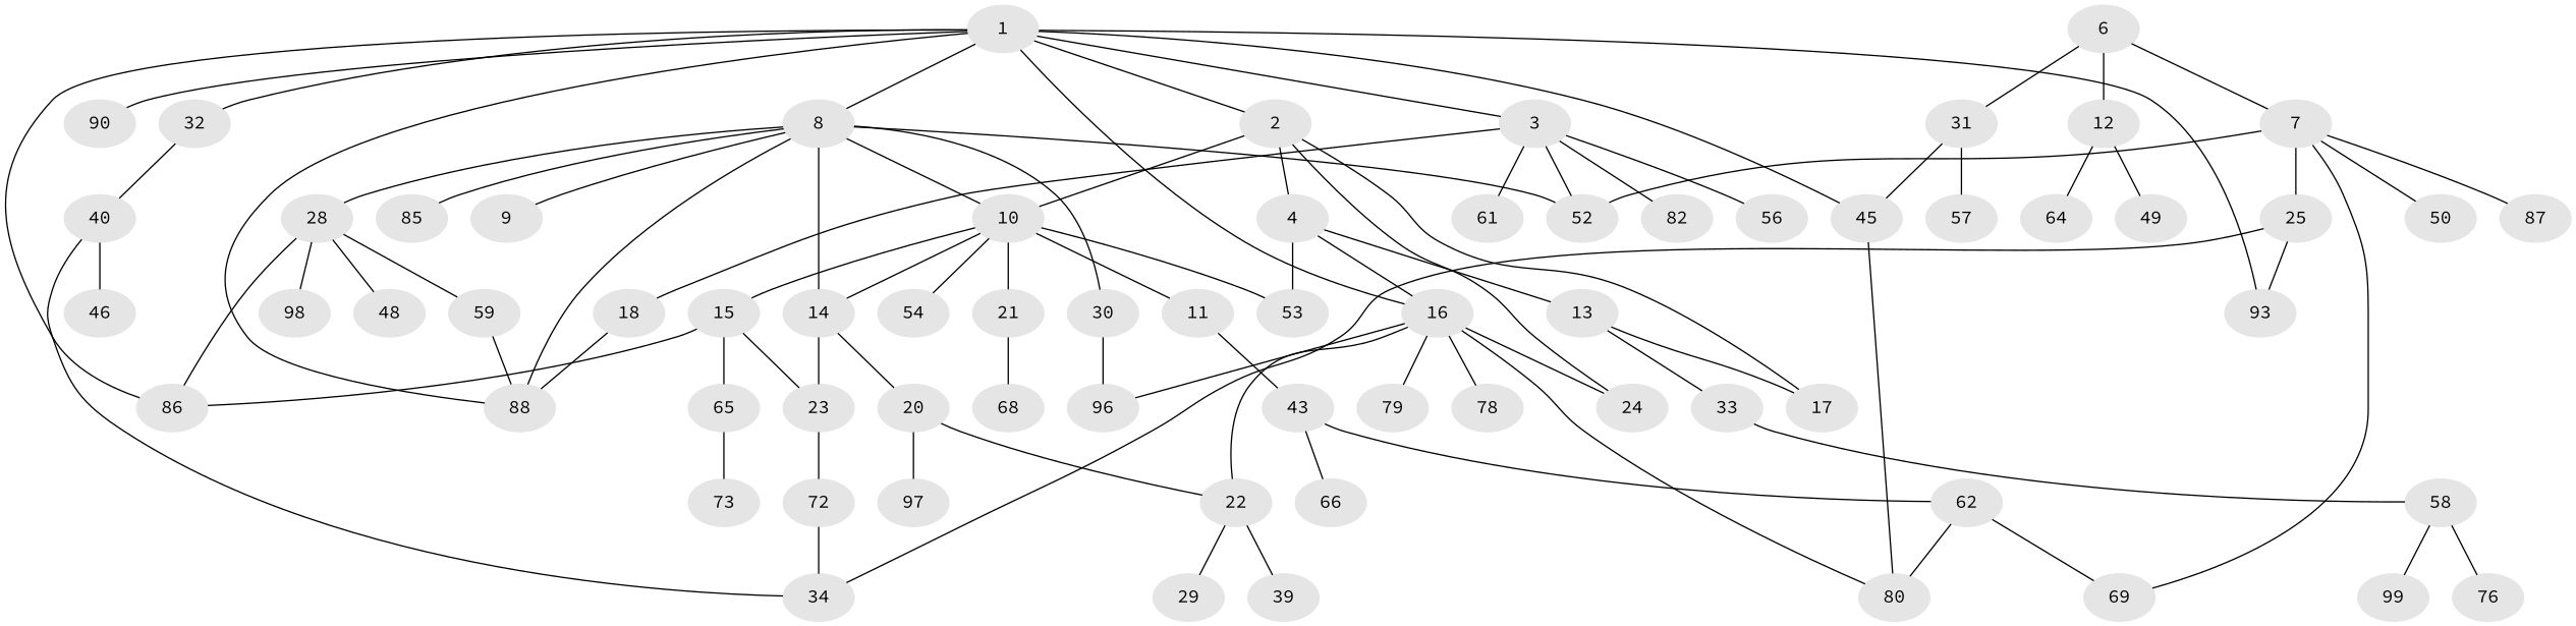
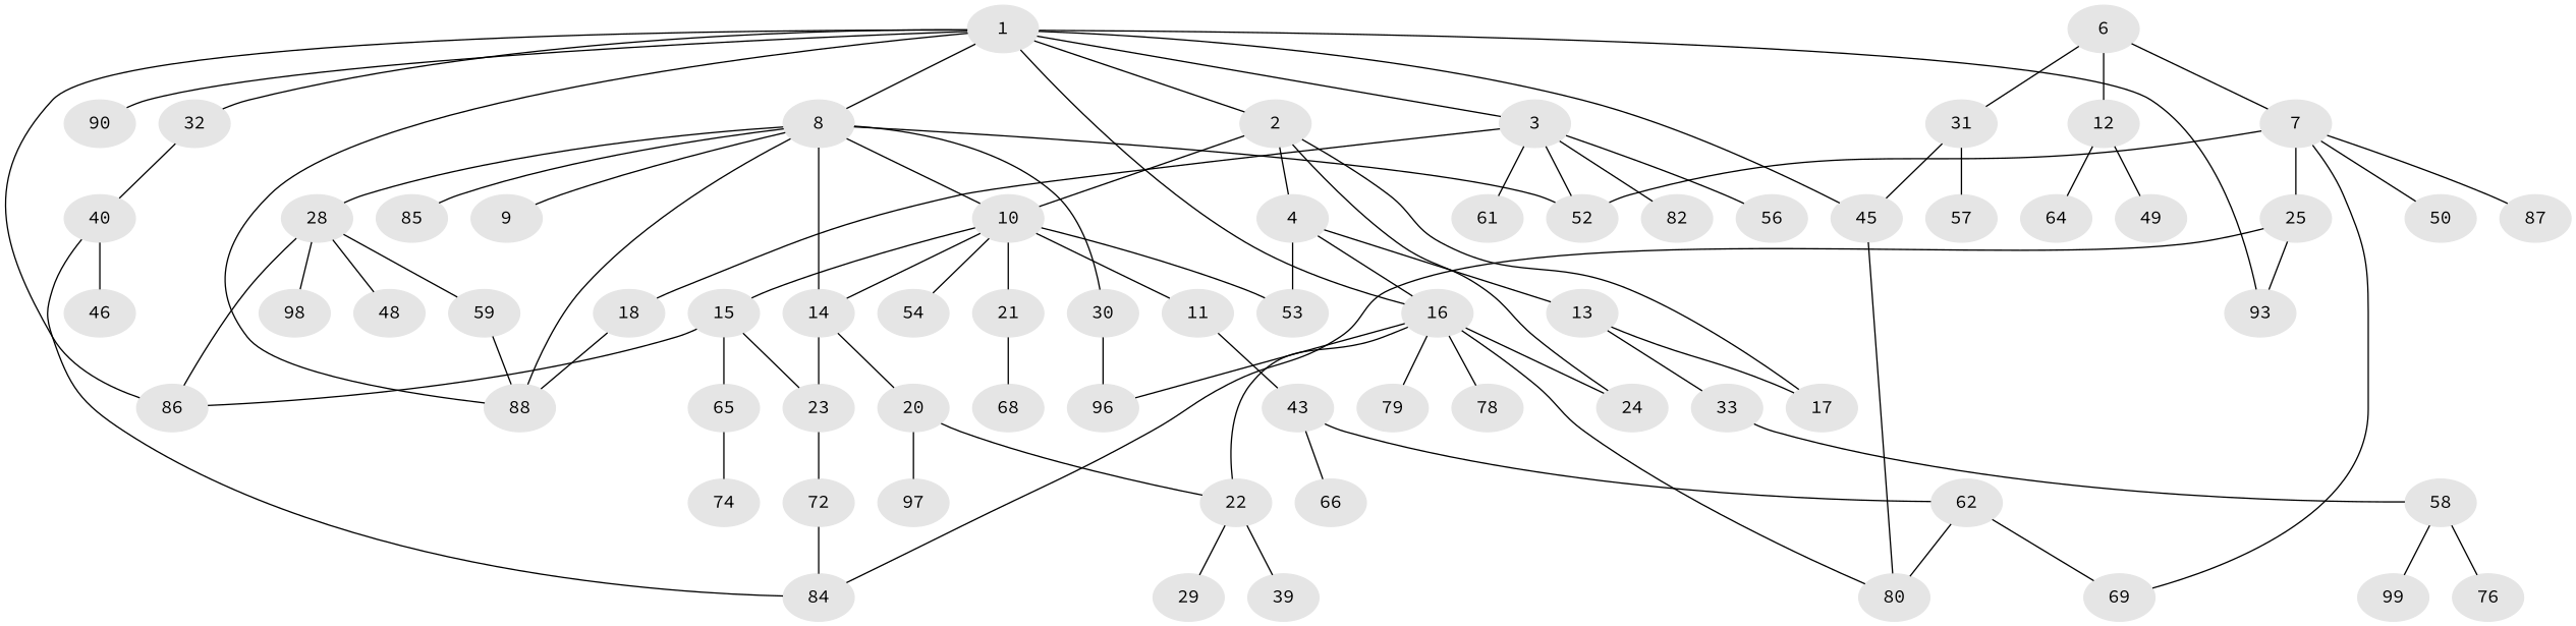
  graph {
    fontname="Source Code Pro"
    node [color=gray90 fontname="Source Code Pro" style=filled]
    edge [fontname="Source Code Pro"]
    1 [super="+5"]
    2 [super="+67"]
    3 [super="+75"]
    8 [super="+51"]
    16 [super="+77"]
    32
    n7 [label=86 super="+92"]
    45 [super="+83"]
    88 [super="+91"]
    90
    93
    4
    10 [super="+19"]
    17
    24 [super="+100"]
    18
    52 [super="+95"]
    56
    61
    82
    9
    14 [super="+35"]
    28 [super="+34"]
    30 [super="+89"]
    85
    22 [super="+27"]
    78
    79
    80
    96
    40 [super="+70"]
    13 [super="+47"]
    53 [super="+63"]
    11
    15 [super="+26"]
    21
    54
    7 [super="+44"]
    6
    12 [super="+42"]
    31 [super="+37"]
    33
    25 [super="+41"]
    50 [super="+55"]
    69
    87
    49
    64
    57
-   84 [super="+94" label=34]
+   84 [super="+94"]
    20 [super="+71"]
    23 [super="+38"]
    48
    59
    98
    43 [super="+60"]
    65
    68
    62 [super="+86"]
    66
    58 [super="+73"]
    97
    72
-   74 [super="+81" label=73]
+   74 [super="+81"]
    29
    39
    46
    76
    99
    1 -- 2
    1 -- 3
    1 -- 8
    1 -- 16
    1 -- 32
    1 -- n7
    1 -- 45
    1 -- 88
    1 -- 90
    1 -- 93
    2 -- 4
    2 -- 10 [weight=2]
    2 -- 17
    2 -- 24
    3 -- 18
    3 -- 52
    3 -- 56
    3 -- 61
    3 -- 82
    8 -- 88
    8 -- 10
    8 -- 52
    8 -- 9
    8 -- 14
    8 -- 28
    8 -- 30
    8 -- 85
    16 -- 24
    16 -- 22
    16 -- 78
    16 -- 79
    16 -- 80
    16 -- 96
    32 -- 40
    45 -- 80
    4 -- 16
    4 -- 13
    4 -- 53
    10 -- 14
    10 -- 53
    10 -- 11
    10 -- 15
    10 -- 21
    10 -- 54
    18 -- 88
    14 -- 20
    14 -- 23
    28 -- n7
    28 -- 48
    28 -- 59
    28 -- 98
    30 -- 96
    22 -- 29
    22 -- 39
    40 -- 84
    40 -- 46
    13 -- 17
    13 -- 33
    11 -- 43
    15 -- n7
    15 -- 23
    15 -- 65
    21 -- 68
    7 -- 52
    7 -- 25 [weight=2]
    7 -- 50
    7 -- 69
    7 -- 87
    6 -- 7
    6 -- 12
    6 -- 31
    12 -- 49
    12 -- 64
    31 -- 45
    31 -- 57
    33 -- 58
    25 -- 93
    25 -- 84
    20 -- 22
    20 -- 97
    23 -- 72
    59 -- 88
    43 -- 62
    43 -- 66
    65 -- 74
    62 -- 80
    62 -- 69
    58 -- 76
    58 -- 99
    72 -- 84
  }
